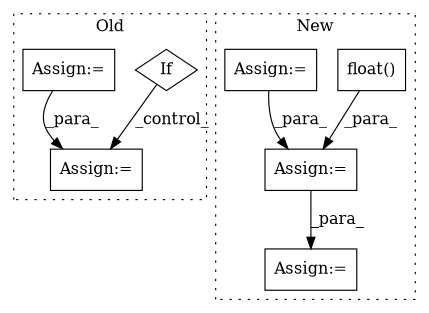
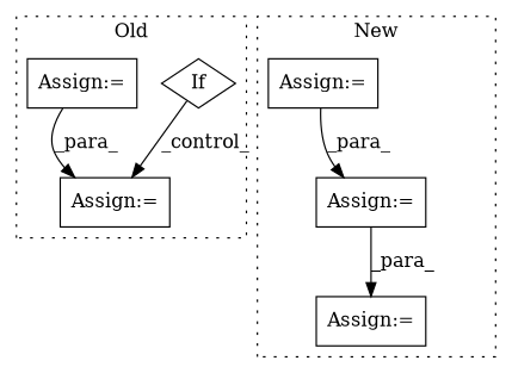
  digraph {
    node [a=68 l=3 shape=box]
    n1 [a=96 l="3,23" label=If s="42077,42106" shape=diamond]
    n2 [label="Assign:=" s=42171]
    n3 [label="Assign:=" s=41891]
-   n4 [a=75 l=42 label="float()" s=40827]
    n5 [label="Assign:=" s=41780]
    n6 [label="Assign:=" s=41890]
    n7 [label="Assign:=" s=40236]
    subgraph cluster_1 {
      label=Old
      style=dotted
      n1
      n2
      n3
    }
    subgraph cluster_2 {
      label=New
      style=dotted
-     n4
      n5
      n6
      n7
    }
    n1 -> n2 [label=_control_]
    n3 -> n2 [label=_para_]
-   n4 -> n5 [label=_para_]
    n5 -> n6 [label=_para_]
    n7 -> n5 [label=_para_]
  }
